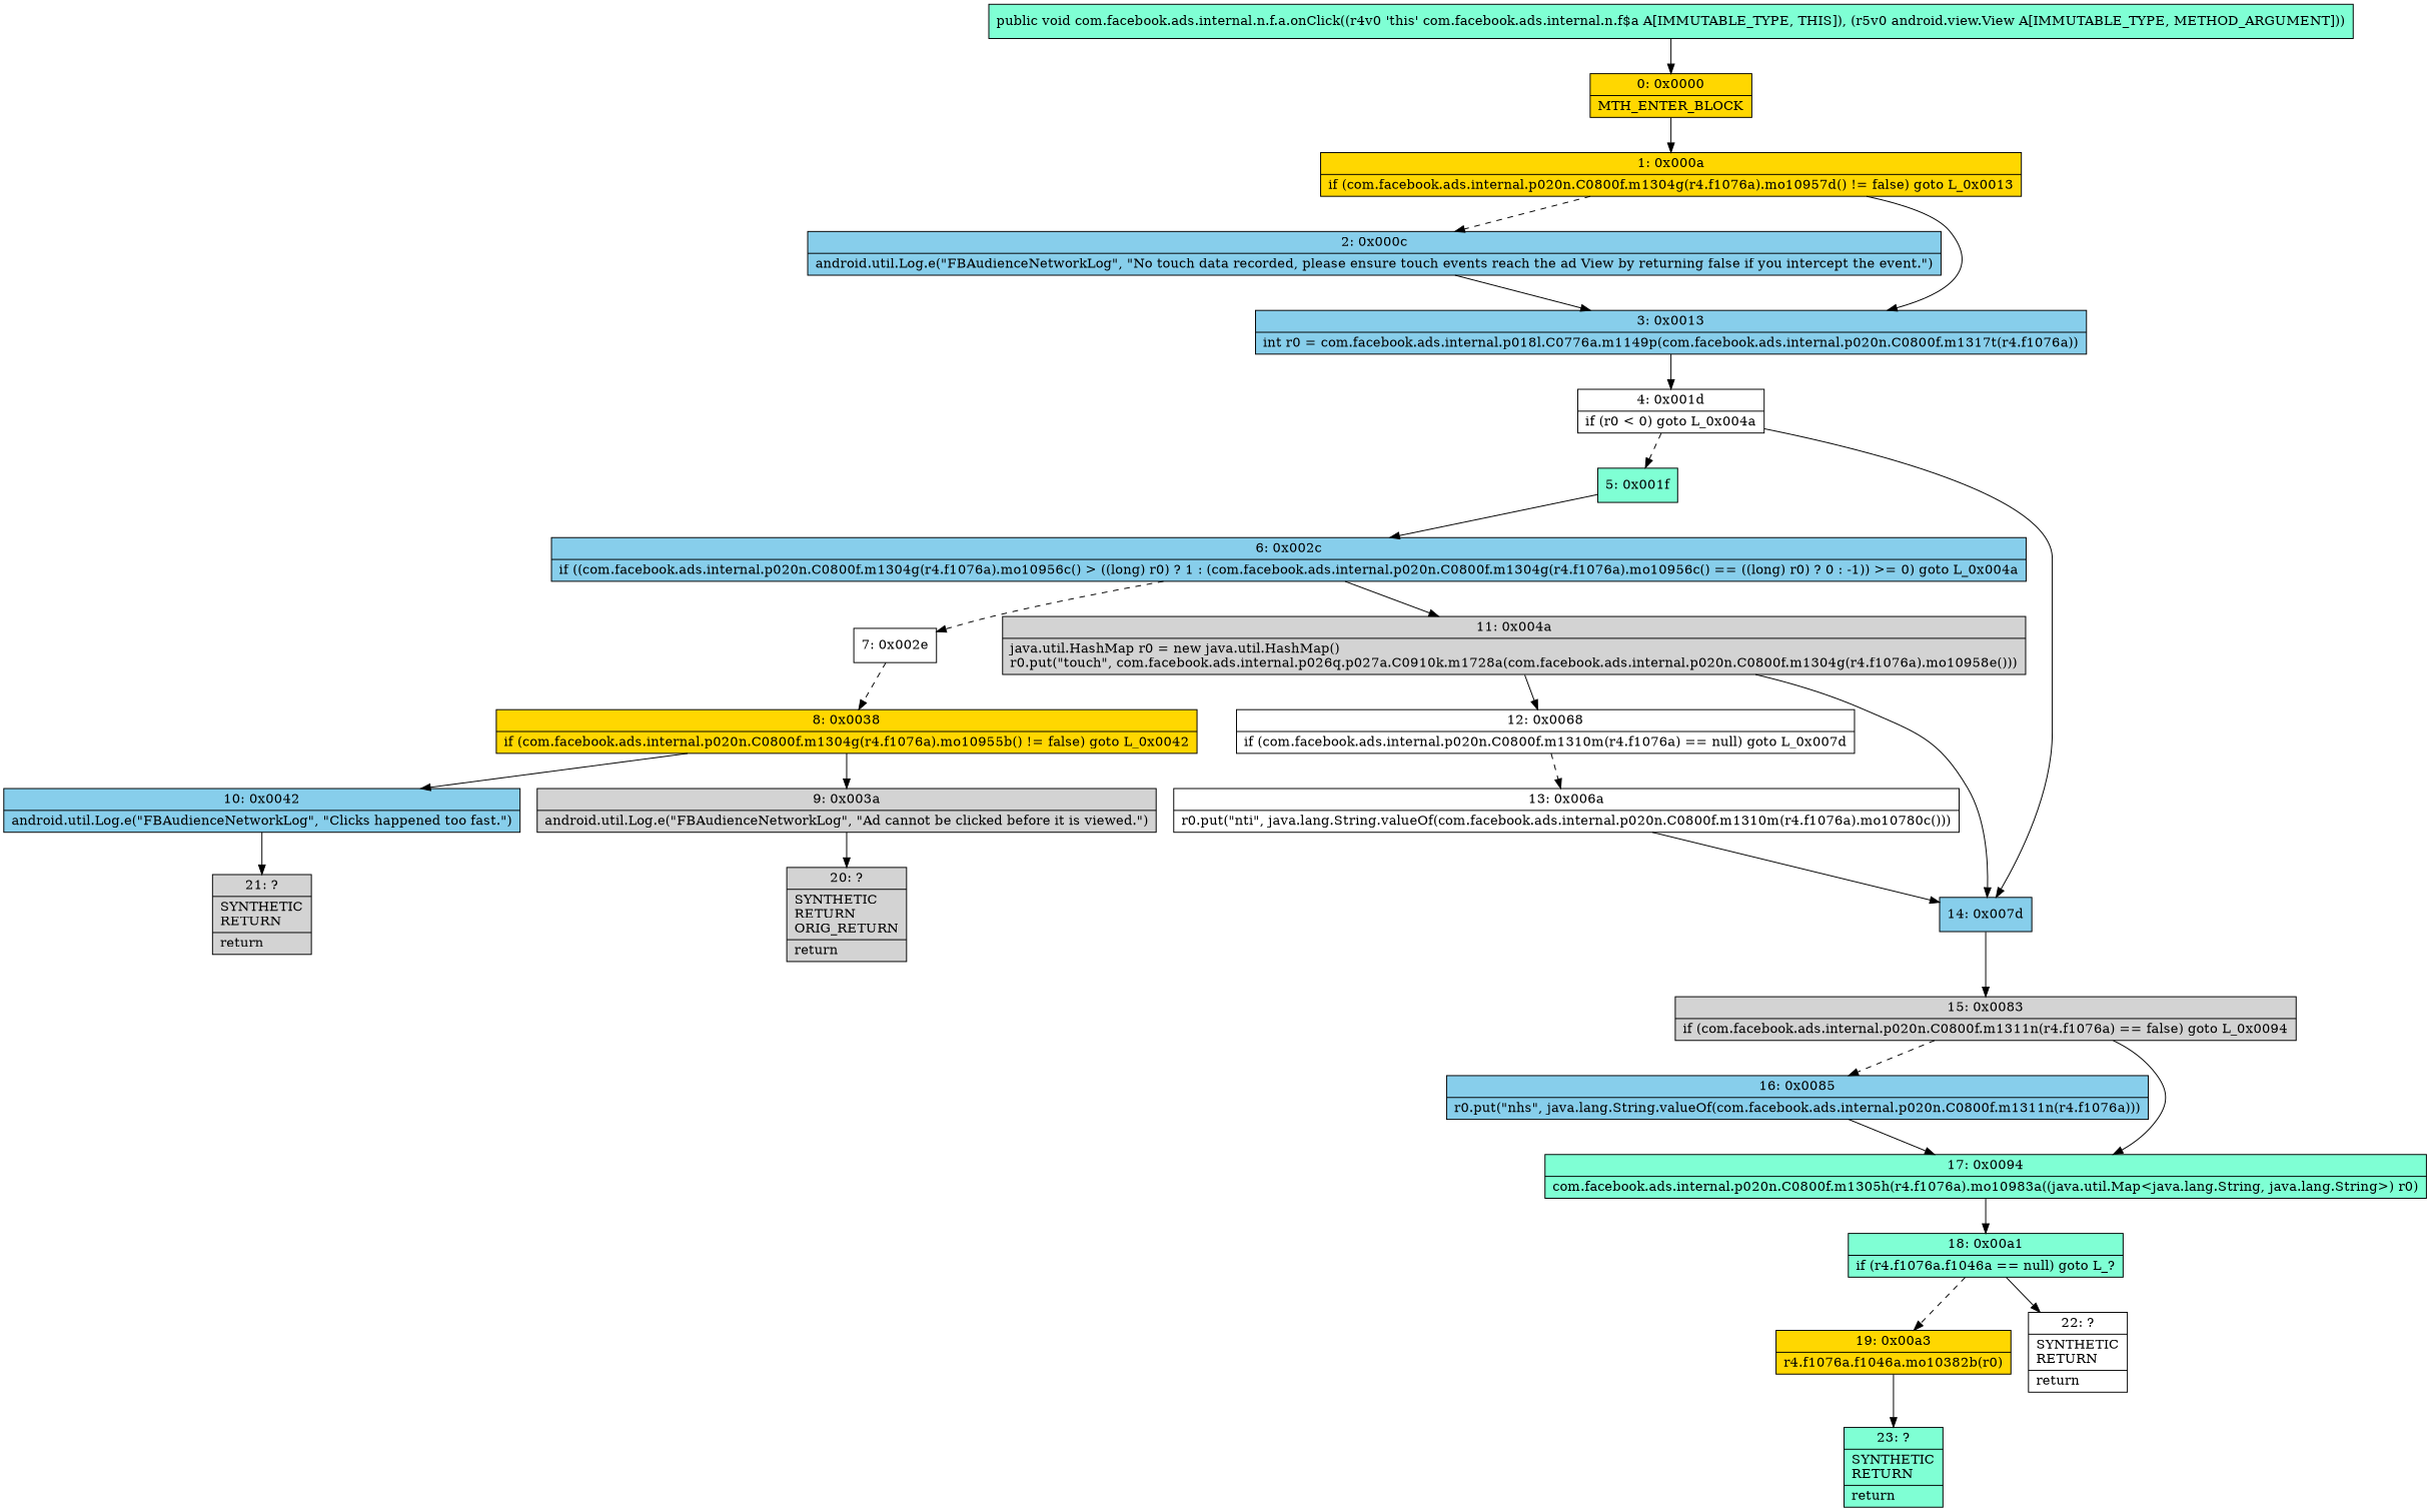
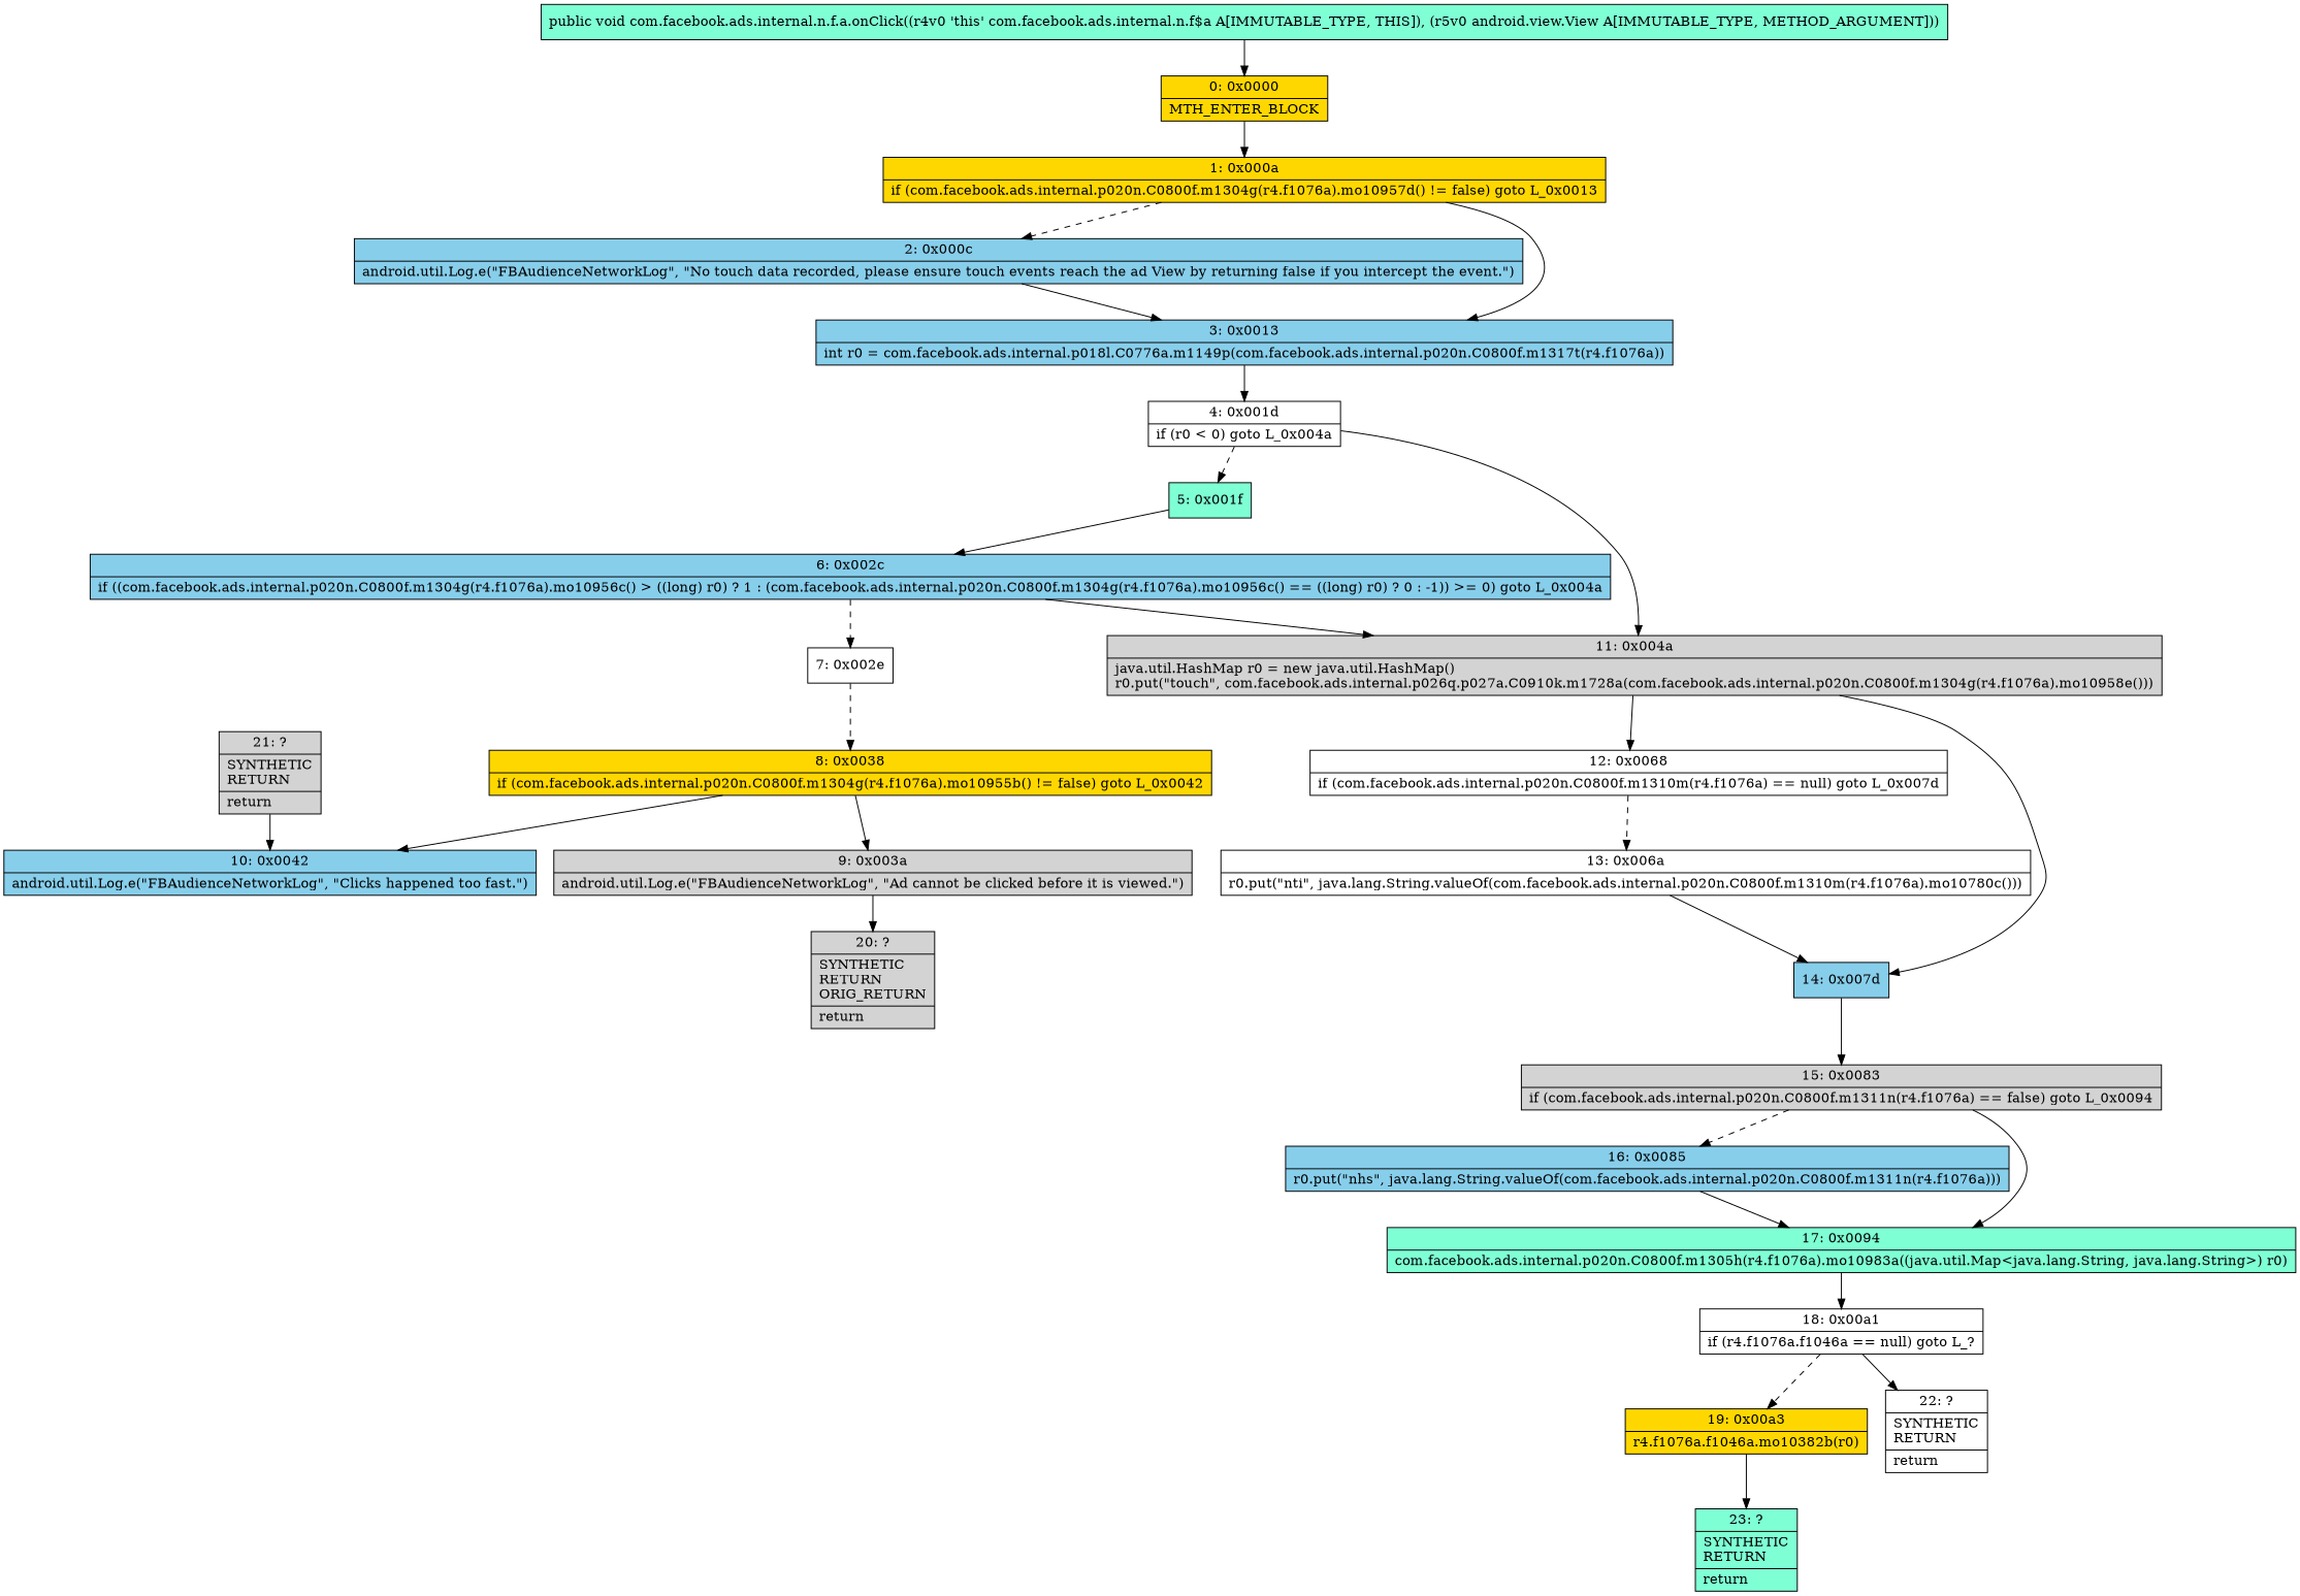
  digraph {
    node [fillcolor=skyblue shape=record style=filled]
    n1 [fillcolor=gold label="{0\:\ 0x0000|MTH_ENTER_BLOCK\l}"]
    n2 [fillcolor=gold label="{1\:\ 0x000a|if (com.facebook.ads.internal.p020n.C0800f.m1304g(r4.f1076a).mo10957d() != false) goto L_0x0013\l}"]
    n3 [label="{2\:\ 0x000c|android.util.Log.e(\"FBAudienceNetworkLog\", \"No touch data recorded, please ensure touch events reach the ad View by returning false if you intercept the event.\")\l}"]
    n4 [label="{3\:\ 0x0013|int r0 = com.facebook.ads.internal.p018l.C0776a.m1149p(com.facebook.ads.internal.p020n.C0800f.m1317t(r4.f1076a))\l}"]
    n5 [fillcolor=white label="{4\:\ 0x001d|if (r0 \< 0) goto L_0x004a\l}"]
    n6 [fillcolor=aquamarine label="{5\:\ 0x001f}"]
    n7 [fillcolor=lightgrey label="{11\:\ 0x004a|java.util.HashMap r0 = new java.util.HashMap()\lr0.put(\"touch\", com.facebook.ads.internal.p026q.p027a.C0910k.m1728a(com.facebook.ads.internal.p020n.C0800f.m1304g(r4.f1076a).mo10958e()))\l}"]
    n8 [label="{6\:\ 0x002c|if ((com.facebook.ads.internal.p020n.C0800f.m1304g(r4.f1076a).mo10956c() \> ((long) r0) ? 1 : (com.facebook.ads.internal.p020n.C0800f.m1304g(r4.f1076a).mo10956c() == ((long) r0) ? 0 : \-1)) \>= 0) goto L_0x004a\l}"]
    n9 [fillcolor=white label="{12\:\ 0x0068|if (com.facebook.ads.internal.p020n.C0800f.m1310m(r4.f1076a) == null) goto L_0x007d\l}"]
    n10 [label="{14\:\ 0x007d}"]
    n11 [fillcolor=white label="{7\:\ 0x002e}"]
    n12 [fillcolor=gold label="{8\:\ 0x0038|if (com.facebook.ads.internal.p020n.C0800f.m1304g(r4.f1076a).mo10955b() != false) goto L_0x0042\l}"]
    n13 [fillcolor=lightgrey label="{9\:\ 0x003a|android.util.Log.e(\"FBAudienceNetworkLog\", \"Ad cannot be clicked before it is viewed.\")\l}"]
    n14 [label="{10\:\ 0x0042|android.util.Log.e(\"FBAudienceNetworkLog\", \"Clicks happened too fast.\")\l}"]
    n15 [fillcolor=lightgrey label="{20\:\ ?|SYNTHETIC\lRETURN\lORIG_RETURN\l|return\l}"]
    n16 [fillcolor=lightgrey label="{21\:\ ?|SYNTHETIC\lRETURN\l|return\l}"]
    n17 [fillcolor=white label="{13\:\ 0x006a|r0.put(\"nti\", java.lang.String.valueOf(com.facebook.ads.internal.p020n.C0800f.m1310m(r4.f1076a).mo10780c()))\l}"]
    n18 [fillcolor=lightgrey label="{15\:\ 0x0083|if (com.facebook.ads.internal.p020n.C0800f.m1311n(r4.f1076a) == false) goto L_0x0094\l}"]
    n19 [label="{16\:\ 0x0085|r0.put(\"nhs\", java.lang.String.valueOf(com.facebook.ads.internal.p020n.C0800f.m1311n(r4.f1076a)))\l}"]
    n20 [fillcolor=aquamarine label="{17\:\ 0x0094|com.facebook.ads.internal.p020n.C0800f.m1305h(r4.f1076a).mo10983a((java.util.Map\<java.lang.String, java.lang.String\>) r0)\l}"]
-   n21 [fillcolor=aquamarine label="{18\:\ 0x00a1|if (r4.f1076a.f1046a == null) goto L_?\l}"]
+   n21 [fillcolor=white label="{18\:\ 0x00a1|if (r4.f1076a.f1046a == null) goto L_?\l}"]
    n22 [fillcolor=gold label="{19\:\ 0x00a3|r4.f1076a.f1046a.mo10382b(r0)\l}"]
    n23 [fillcolor=white label="{22\:\ ?|SYNTHETIC\lRETURN\l|return\l}"]
    n24 [fillcolor=aquamarine label="{23\:\ ?|SYNTHETIC\lRETURN\l|return\l}"]
    n25 [fillcolor=aquamarine label="{public void com.facebook.ads.internal.n.f.a.onClick((r4v0 'this' com.facebook.ads.internal.n.f$a A[IMMUTABLE_TYPE, THIS]), (r5v0 android.view.View A[IMMUTABLE_TYPE, METHOD_ARGUMENT])) }"]
    n1 -> n2
    n2 -> n3 [style=dashed]
    n2 -> n4
    n3 -> n4
    n4 -> n5
    n5 -> n6 [style=dashed]
-   n5 -> n10
+   n5 -> n7
    n6 -> n8
    n7 -> n9
    n7 -> n10
    n8 -> n7
    n8 -> n11 [style=dashed]
    n9 -> n17 [style=dashed]
    n10 -> n18
    n11 -> n12 [style=dashed]
    n12 -> n13 [style=solid]
    n12 -> n14
    n13 -> n15
-   n14 -> n16
+   n16 -> n14
    n17 -> n10
    n18 -> n19 [style=dashed]
    n18 -> n20
    n19 -> n20
    n20 -> n21
    n21 -> n22 [style=dashed]
    n21 -> n23
    n22 -> n24
    n25 -> n1
  }
